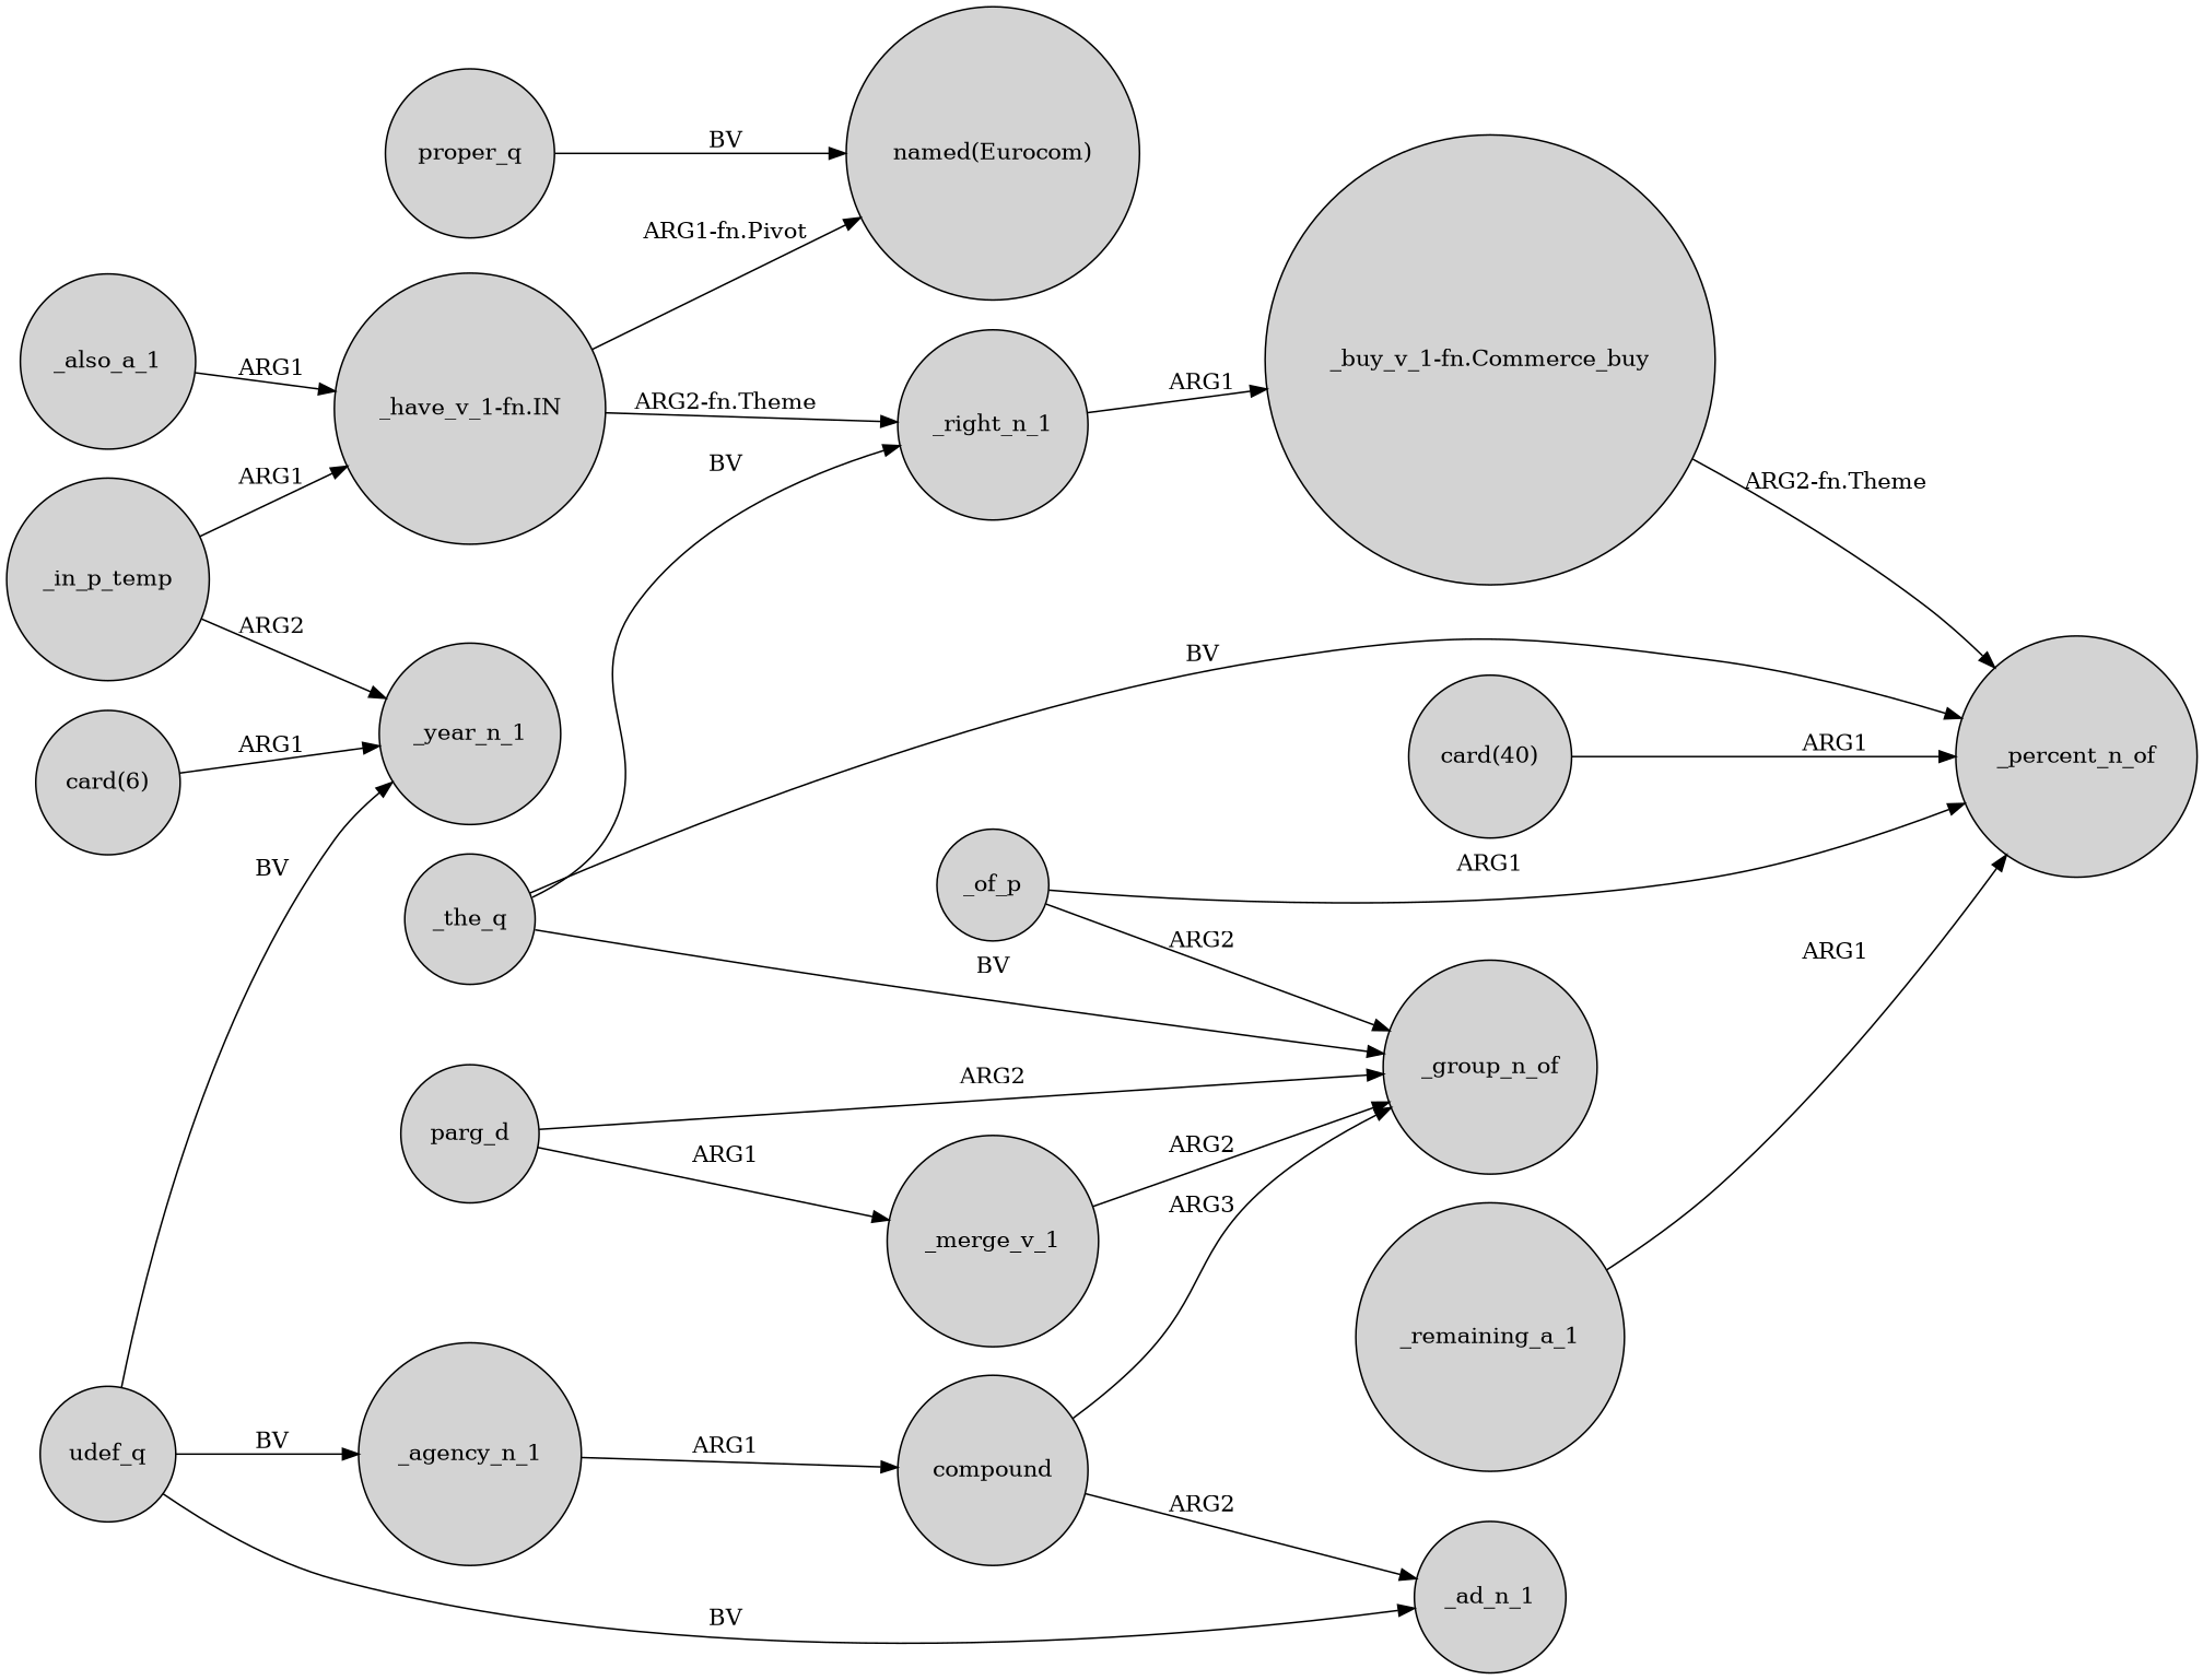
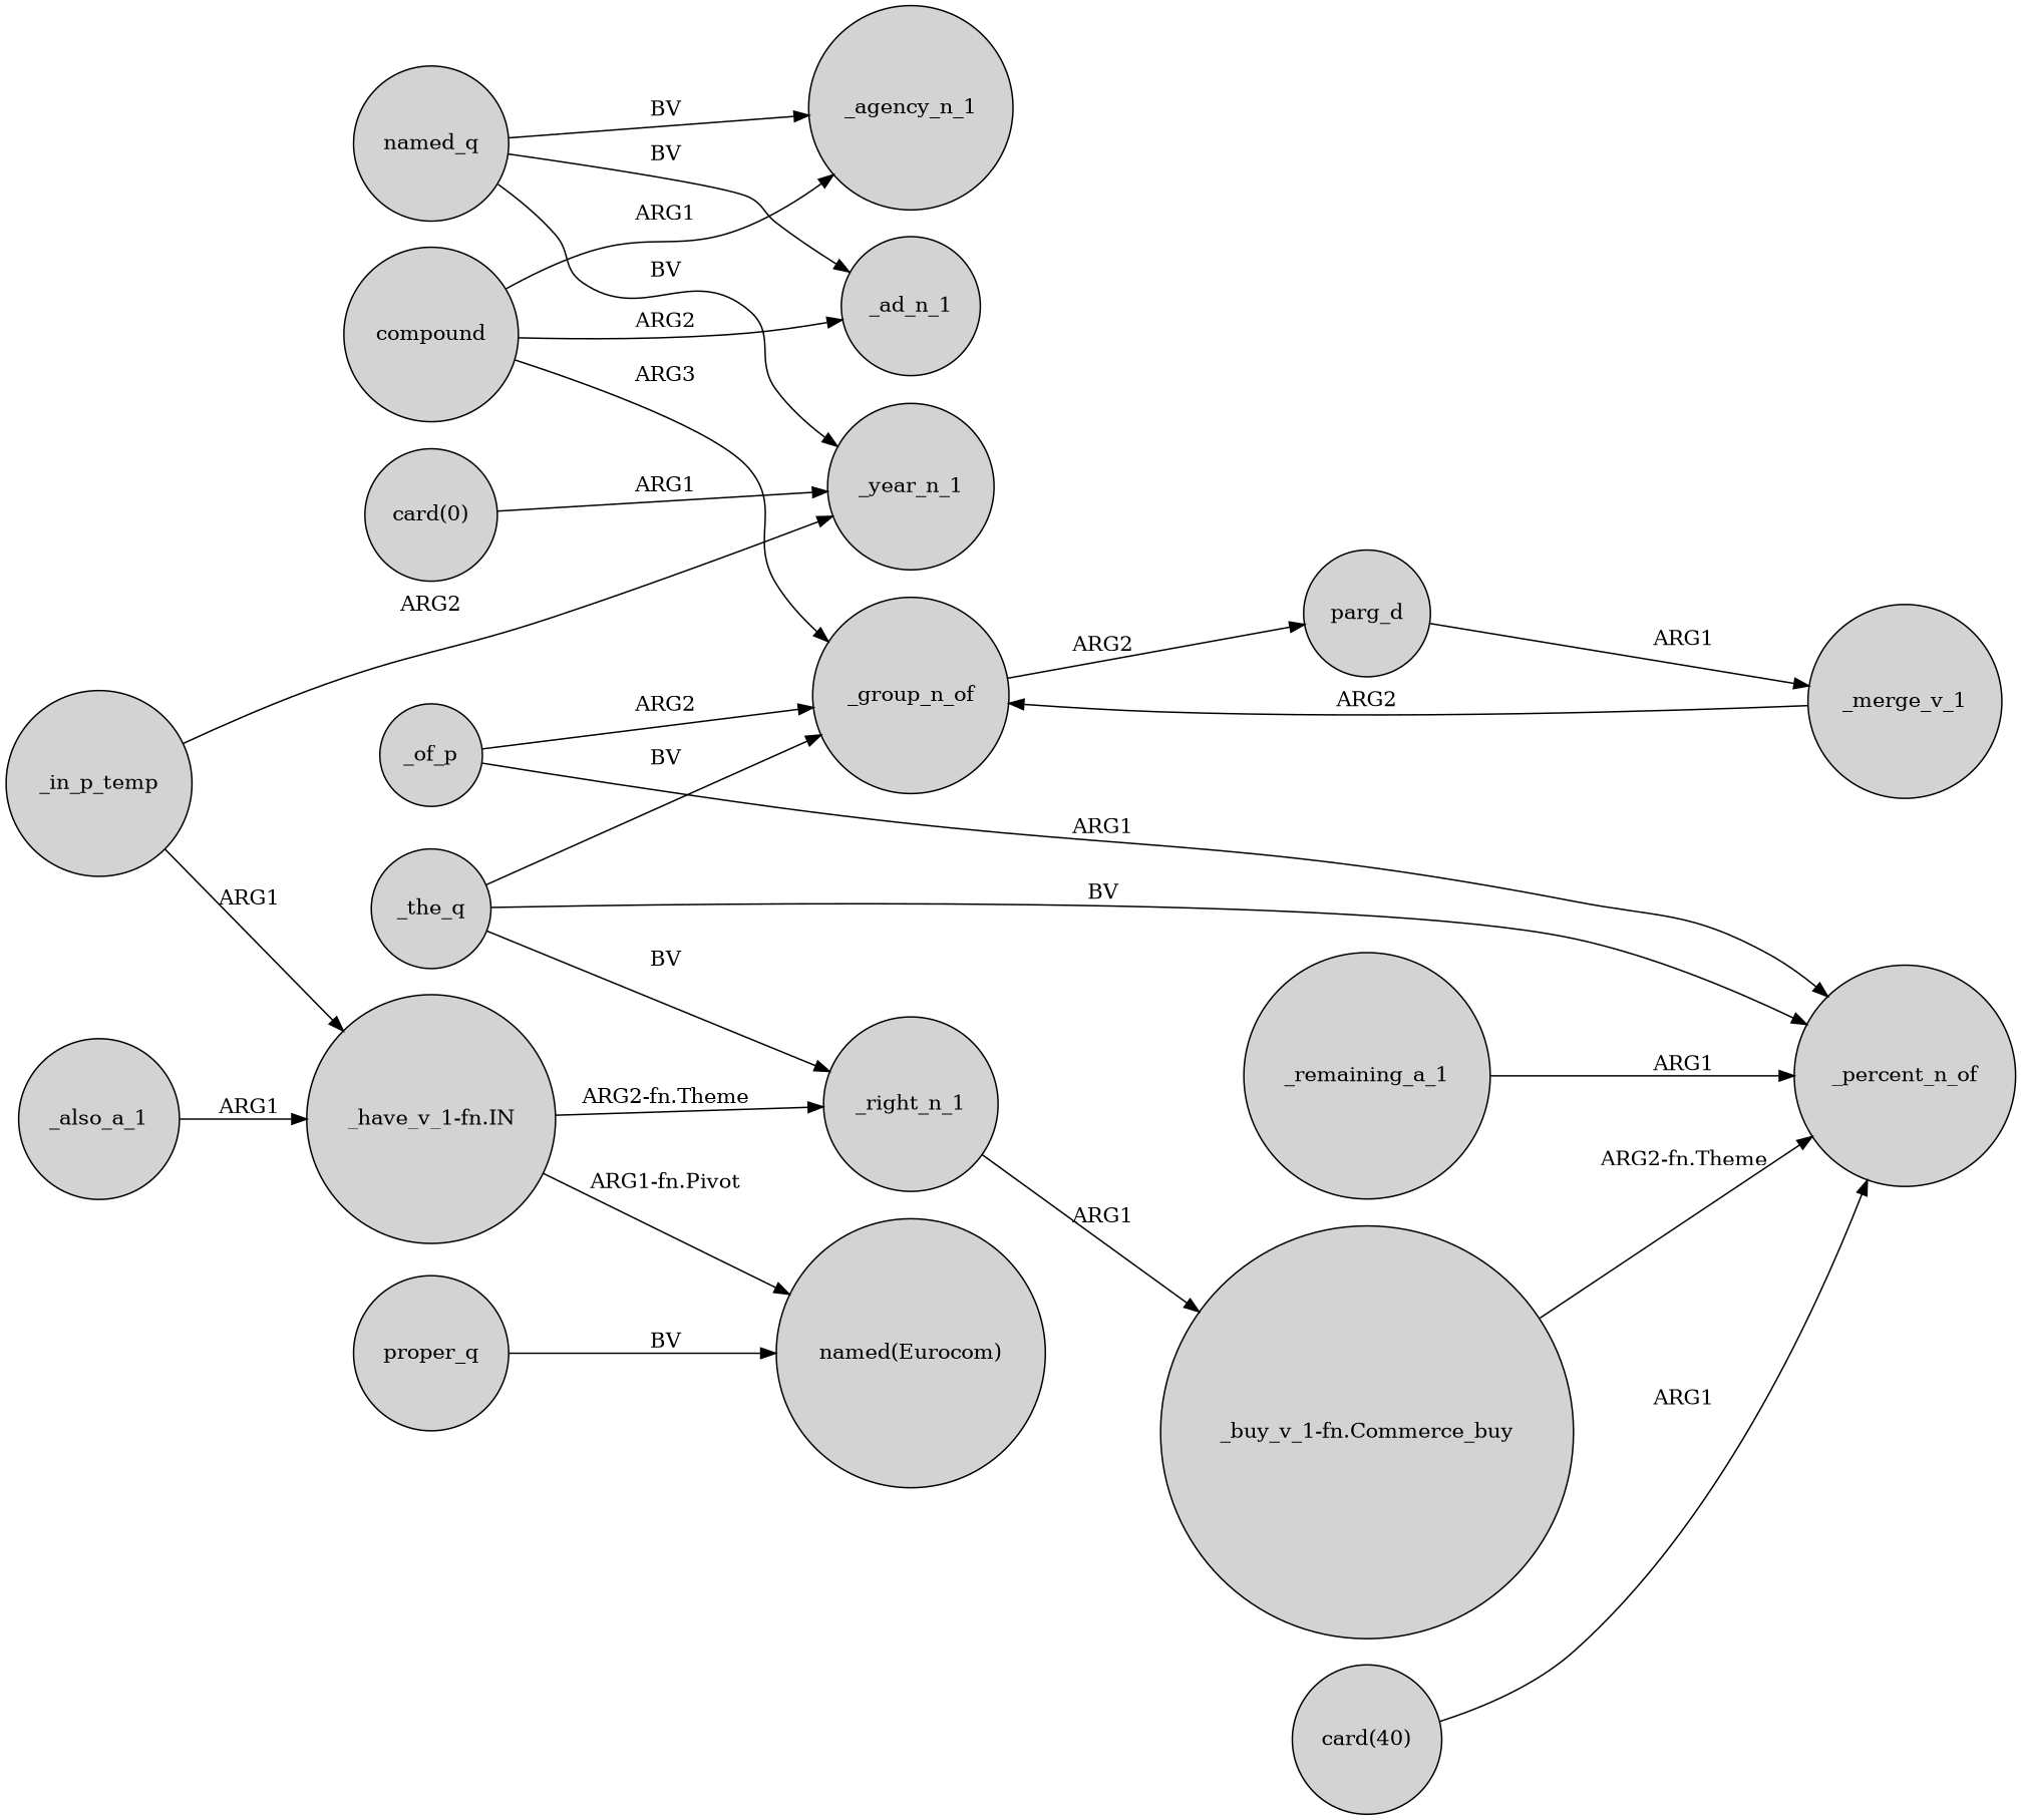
  digraph {
    rankdir=LR
    node [shape=circle style=filled]
    compound
    _agency_n_1
    _ad_n_1
    _group_n_of
    "_have_v_1-fn.IN"
    _right_n_1
    "named(Eurocom)"
    "_buy_v_1-fn.Commerce_buy"
    _percent_n_of
    _merge_v_1
    "card(40)"
    proper_q
    parg_d
    _of_p
    _the_q
    _remaining_a_1
    _in_p_temp
    _year_n_1
    _also_a_1
-   udef_q
-   "card(6)"
-   _agency_n_1 -> compound [label=ARG1]
+   udef_q [label=named_q]
+   "card(6)" [label="card(0)"]
+   compound -> _agency_n_1 [label=ARG1]
    compound -> _ad_n_1 [label=ARG2]
    compound -> _group_n_of [label=ARG3]
    "_have_v_1-fn.IN" -> _right_n_1 [label="ARG2-fn.Theme"]
    "_have_v_1-fn.IN" -> "named(Eurocom)" [label="ARG1-fn.Pivot"]
    _right_n_1 -> "_buy_v_1-fn.Commerce_buy" [label=ARG1]
    "_buy_v_1-fn.Commerce_buy" -> _percent_n_of [label="ARG2-fn.Theme"]
    _merge_v_1 -> _group_n_of [label=ARG2]
    "card(40)" -> _percent_n_of [label=ARG1]
    proper_q -> "named(Eurocom)" [label=BV]
-   parg_d -> _group_n_of [label=ARG2]
+   _group_n_of -> parg_d [label=ARG2]
    parg_d -> _merge_v_1 [label=ARG1]
    _of_p -> _group_n_of [label=ARG2]
    _of_p -> _percent_n_of [label=ARG1]
    _the_q -> _group_n_of [label=BV]
    _the_q -> _right_n_1 [label=BV]
    _the_q -> _percent_n_of [label=BV]
    _remaining_a_1 -> _percent_n_of [label=ARG1]
    _in_p_temp -> "_have_v_1-fn.IN" [label=ARG1]
    _in_p_temp -> _year_n_1 [label=ARG2]
    _also_a_1 -> "_have_v_1-fn.IN" [label=ARG1]
    udef_q -> _agency_n_1 [label=BV]
    udef_q -> _ad_n_1 [label=BV]
    udef_q -> _year_n_1 [label=BV]
    "card(6)" -> _year_n_1 [label=ARG1]
  }
